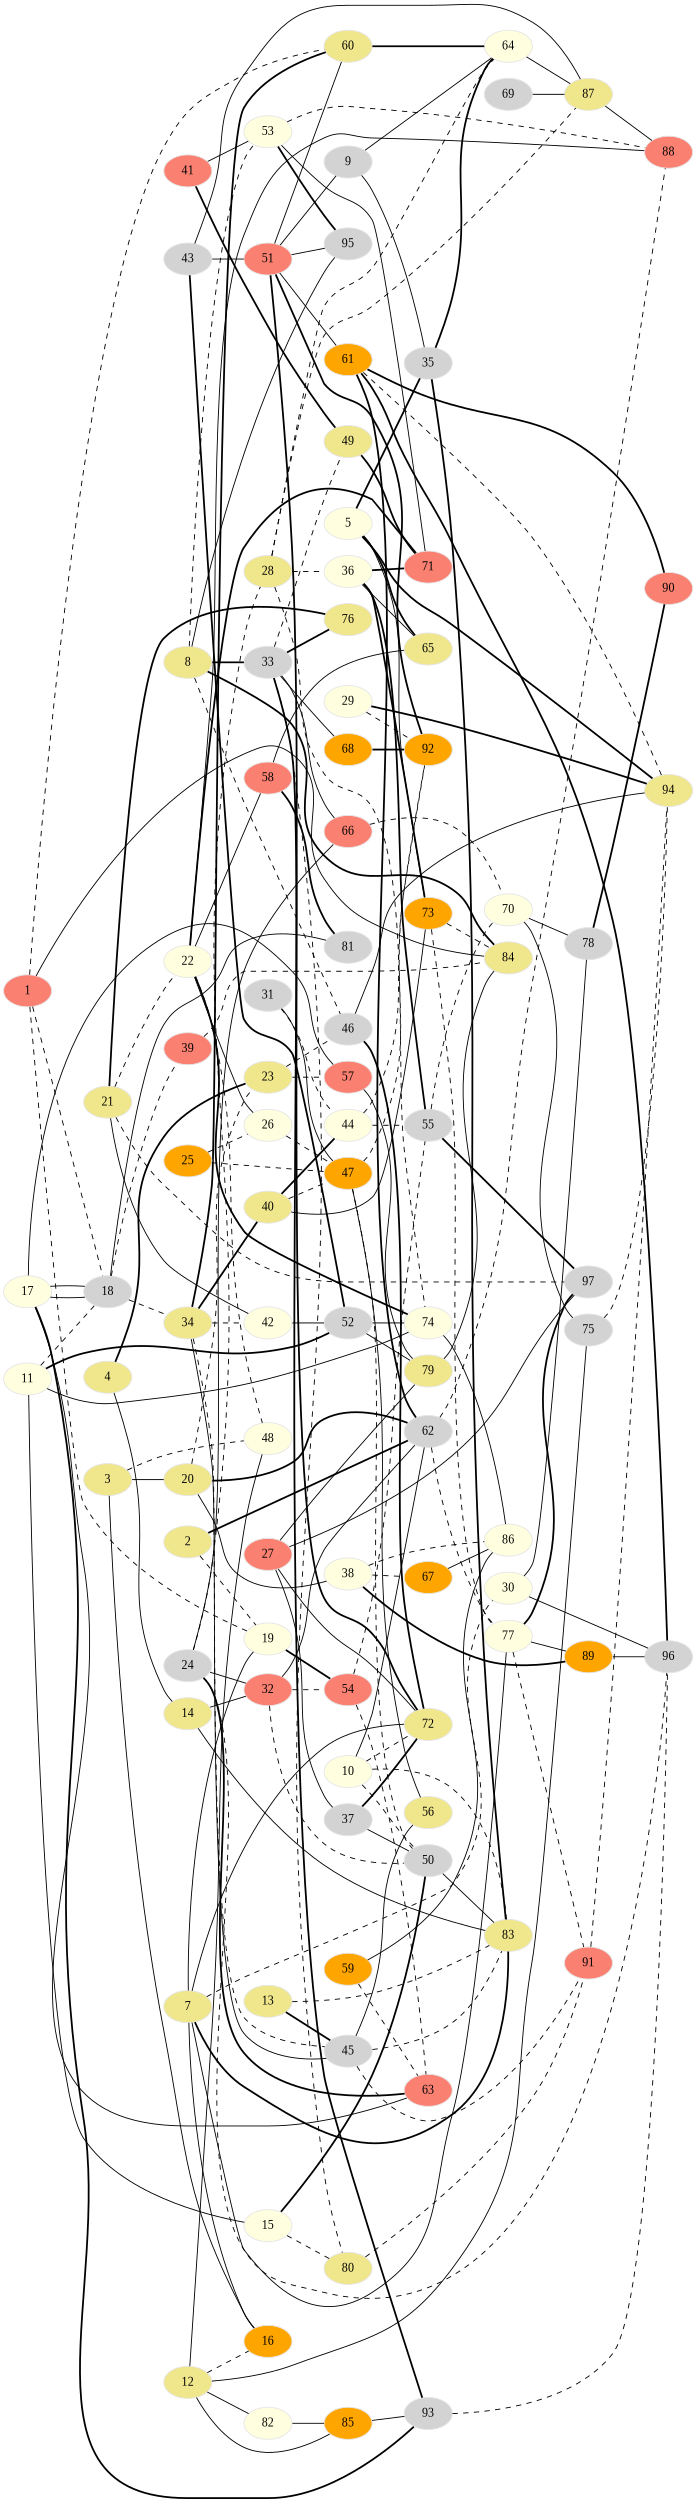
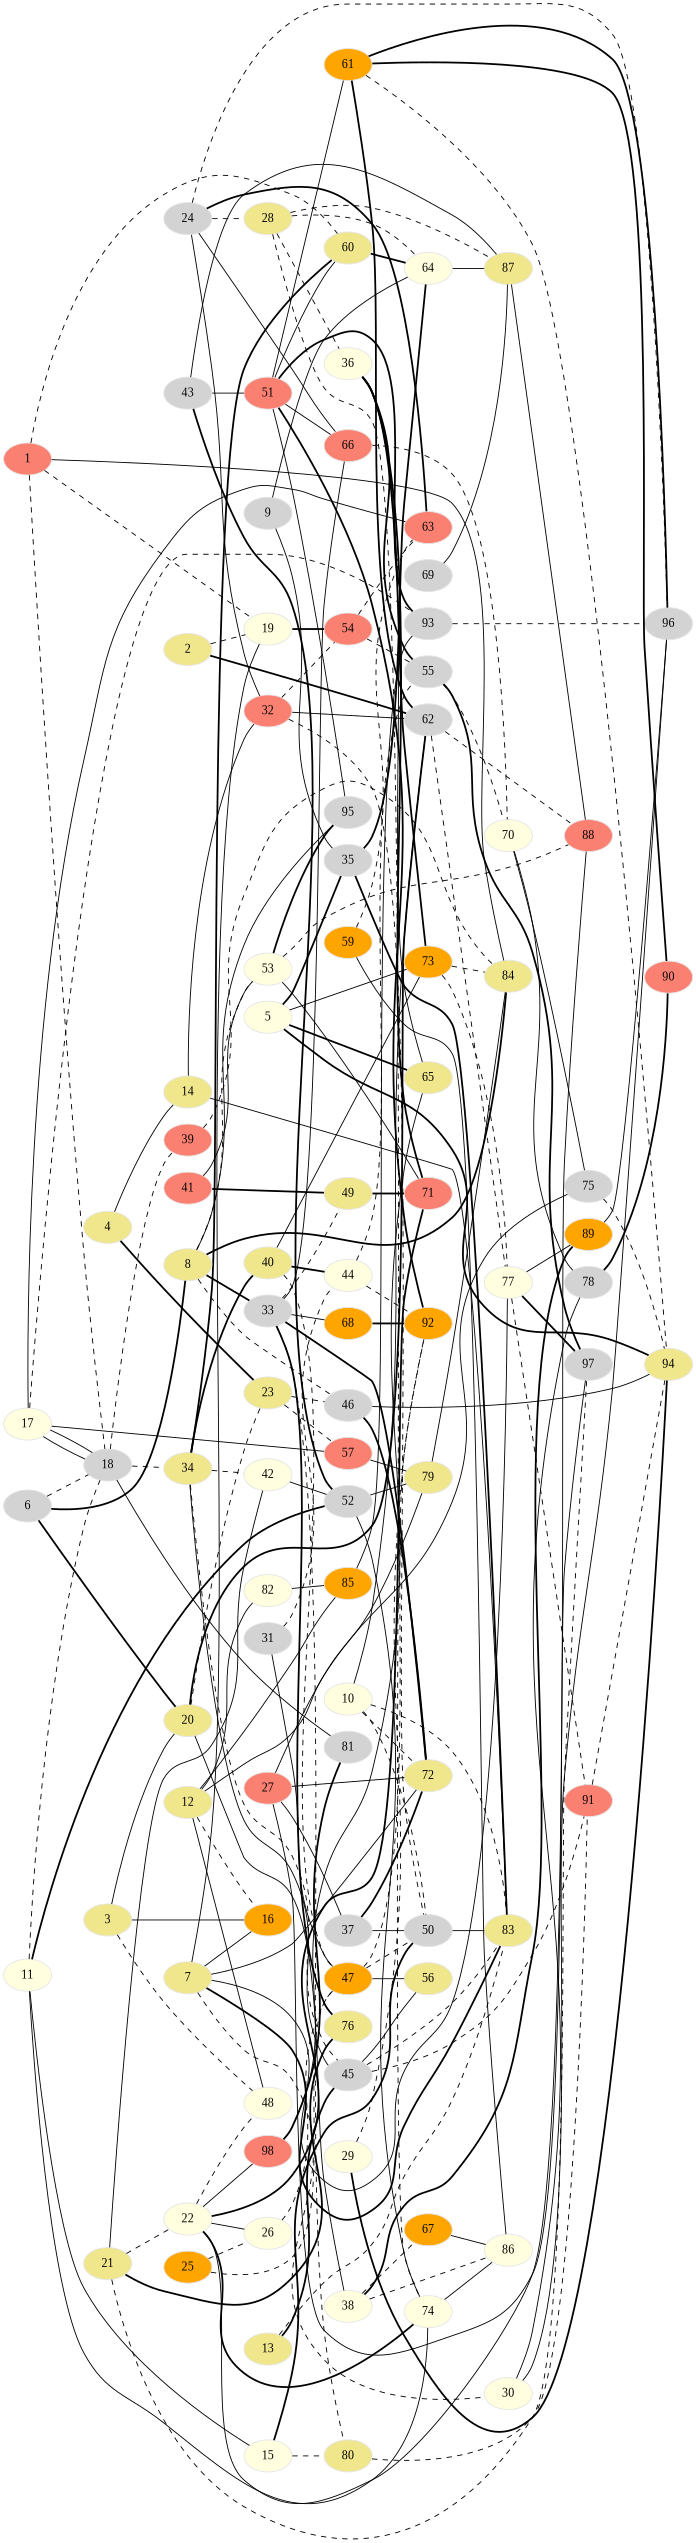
  graph {
    fontname="Liberation Serif"
    rankdir=LR
    node [color=gray90 fillcolor=khaki fontname="Liberation Serif" style=filled]
    edge [fontname="Liberation Serif" style=solid]
    1 [fillcolor=salmon]
    18 [fillcolor=lightgrey]
    19 [fillcolor=lightyellow]
    60
    84
    34
    39 [fillcolor=salmon]
    81 [fillcolor=lightgrey]
    54 [fillcolor=salmon]
    64 [fillcolor=lightyellow]
    2
    62 [fillcolor=lightgrey]
    77 [fillcolor=lightyellow]
    88 [fillcolor=salmon]
    16 [fillcolor=orange]
    3
    20
    48 [fillcolor=lightyellow]
    23
    38 [fillcolor=lightyellow]
    4
    14
    83
    32 [fillcolor=salmon]
    46 [fillcolor=lightgrey]
    57 [fillcolor=salmon]
    5 [fillcolor=lightyellow]
    35 [fillcolor=lightgrey]
    65
    73 [fillcolor=orange]
    94
+   6 [fillcolor=lightgrey]
    8
    33 [fillcolor=lightgrey]
    53 [fillcolor=lightyellow]
    95 [fillcolor=lightgrey]
    7
    30 [fillcolor=lightyellow]
    72
    96 [fillcolor=lightgrey]
    78 [fillcolor=lightgrey]
    97 [fillcolor=lightgrey]
    89 [fillcolor=orange]
    91 [fillcolor=salmon]
    80
    76
    66 [fillcolor=salmon]
    49
    68 [fillcolor=orange]
    71 [fillcolor=salmon]
    9 [fillcolor=lightgrey]
    87
    10 [fillcolor=lightyellow]
    50 [fillcolor=lightgrey]
    11 [fillcolor=lightyellow]
    15 [fillcolor=lightyellow]
    52 [fillcolor=lightgrey]
    74 [fillcolor=lightyellow]
    79
    86 [fillcolor=lightyellow]
    12
    75 [fillcolor=lightgrey]
    82 [fillcolor=lightyellow]
    85 [fillcolor=orange]
    93 [fillcolor=lightgrey]
    13
    45 [fillcolor=lightgrey]
    56
    17 [fillcolor=lightyellow]
    63 [fillcolor=salmon]
    42 [fillcolor=lightyellow]
    40
    55 [fillcolor=lightgrey]
    67 [fillcolor=orange]
    22 [fillcolor=lightyellow]
    21
    26 [fillcolor=lightyellow]
-   58 [fillcolor=salmon]
+   58 [fillcolor=salmon label=98]
    69 [fillcolor=lightgrey]
    47 [fillcolor=orange]
    24 [fillcolor=lightgrey]
    28
    36 [fillcolor=lightyellow]
    70 [fillcolor=lightyellow]
    25 [fillcolor=orange]
    92 [fillcolor=orange]
    27 [fillcolor=salmon]
    37 [fillcolor=lightgrey]
    29 [fillcolor=lightyellow]
    90 [fillcolor=salmon]
    31 [fillcolor=lightgrey]
    44 [fillcolor=lightyellow]
    41 [fillcolor=salmon]
    43 [fillcolor=lightgrey]
    51 [fillcolor=salmon]
    61 [fillcolor=orange]
    59 [fillcolor=orange]
    1 -- 18 [style=dashed]
    1 -- 19 [style=dashed]
    1 -- 60 [style=dashed]
    1 -- 84
    18 -- 34 [style=dashed]
    18 -- 39 [style=dashed]
    18 -- 81
    19 -- 54 [style=bold]
    60 -- 64 [style=bold]
    34 -- 60 [style=bold]
    34 -- 45
    34 -- 45 [style=dashed]
    34 -- 42 [style=dashed]
    34 -- 40 [style=bold]
    39 -- 84 [style=dashed]
    54 -- 63 [style=dashed]
    54 -- 55 [style=dashed]
    64 -- 87
    2 -- 19 [style=dashed]
    2 -- 62 [style=bold]
    62 -- 77 [style=dashed]
    62 -- 88 [style=dashed]
    77 -- 97 [style=bold]
    77 -- 89
    77 -- 91 [style=dashed]
    3 -- 16
    3 -- 20
    3 -- 48 [style=dashed]
    20 -- 62 [style=bold]
    20 -- 23 [style=dashed]
    20 -- 38
    23 -- 46 [style=dashed]
    23 -- 57 [style=dashed]
    38 -- 89 [style=bold]
    38 -- 86 [style=dashed]
    38 -- 67 [style=dashed]
    4 -- 23 [style=bold]
    4 -- 14
    14 -- 83
    14 -- 32
    32 -- 54 [style=dashed]
    32 -- 62
    32 -- 50 [style=dashed]
    46 -- 94
    46 -- 72 [style=bold]
    57 -- 79
    5 -- 35 [style=bold]
    5 -- 65 [style=bold]
    5 -- 73
    5 -- 94 [style=bold]
    35 -- 64 [style=bold]
    35 -- 83 [style=bold]
    73 -- 84 [style=dashed]
    73 -- 77 [style=dashed]
+   6 -- 18 [style=dashed]
+   6 -- 20 [style=bold]
+   6 -- 8 [style=bold]
    8 -- 84 [style=bold]
    8 -- 46 [style=dashed]
    8 -- 33 [style=bold]
    8 -- 53 [style=dashed]
    8 -- 95
    33 -- 72 [style=bold]
    33 -- 80 [style=dashed]
    33 -- 76 [style=bold]
    33 -- 66
    33 -- 49 [style=dashed]
    33 -- 68
    53 -- 88 [style=dashed]
    53 -- 95 [style=bold]
    53 -- 71
    7 -- 19
    7 -- 77
    7 -- 16
    7 -- 83 [style=bold]
    7 -- 30 [style=dashed]
    7 -- 72
    30 -- 96
    30 -- 78
    78 -- 90 [style=bold]
    89 -- 96
    91 -- 94 [style=dashed]
    80 -- 91 [style=dashed]
    66 -- 70 [style=dashed]
    49 -- 71 [style=bold]
    68 -- 92 [style=bold]
    9 -- 64
    9 -- 35
    87 -- 88
    10 -- 62
    10 -- 83 [style=dashed]
    10 -- 72 [style=dashed]
    10 -- 50 [style=dashed]
    50 -- 83
    11 -- 18 [style=dashed]
    11 -- 15
    11 -- 52 [style=bold]
    11 -- 74
    15 -- 80 [style=dashed]
    15 -- 50 [style=bold]
    52 -- 74
    52 -- 79
    74 -- 86
    79 -- 84
    12 -- 16 [style=dashed]
    12 -- 48
    12 -- 75
    12 -- 82
    12 -- 85
    75 -- 94 [style=dashed]
    82 -- 85
    85 -- 93
    93 -- 96 [style=dashed]
    13 -- 83 [style=dashed]
    13 -- 45 [style=bold]
    45 -- 83 [style=dashed]
    45 -- 91 [style=dashed]
    45 -- 56
    17 -- 18
    17 -- 18
    17 -- 57
-   17 -- 93 [style=bold]
+   17 -- 93 [style=dashed]
    17 -- 63
    42 -- 52
    40 -- 73
    40 -- 47 [style=dashed]
    40 -- 44 [style=bold]
    55 -- 97 [style=bold]
    55 -- 70 [style=dashed]
    67 -- 86
    22 -- 88
    22 -- 48 [style=dashed]
    22 -- 71 [style=bold]
    22 -- 74 [style=bold]
    22 -- 26
    22 -- 58
    21 -- 97 [style=dashed]
    21 -- 76 [style=bold]
    21 -- 42
    21 -- 22 [style=dashed]
    26 -- 47 [style=dashed]
    58 -- 81 [style=bold]
    58 -- 65
    69 -- 87
    47 -- 50 [style=dashed]
    47 -- 56
    47 -- 92 [style=dashed]
    24 -- 32
    24 -- 96 [style=dashed]
    24 -- 66
    24 -- 63 [style=bold]
    24 -- 28 [style=dashed]
    28 -- 64 [style=dashed]
    28 -- 87 [style=dashed]
    28 -- 74 [style=dashed]
    28 -- 36 [style=dashed]
    36 -- 65
    36 -- 73 [style=bold]
    36 -- 71 [style=bold]
    36 -- 55 [style=bold]
    70 -- 78
    70 -- 75
    25 -- 26 [style=dashed]
    25 -- 47 [style=dashed]
    27 -- 72
    27 -- 97
    27 -- 79
    27 -- 37
    37 -- 72 [style=bold]
    37 -- 50
    29 -- 94 [style=bold]
    29 -- 92 [style=dashed]
    31 -- 47
    31 -- 44 [style=dashed]
    44 -- 55 [style=dashed]
    44 -- 92 [style=dashed]
    41 -- 53
    41 -- 49 [style=bold]
    43 -- 87
    43 -- 52 [style=bold]
    43 -- 51
    51 -- 60
    51 -- 95
-   51 -- 9
+   51 -- 66
    51 -- 93 [style=bold]
    51 -- 92 [style=bold]
    51 -- 61
    61 -- 62 [style=bold]
    61 -- 94 [style=dashed]
    61 -- 96 [style=bold]
    61 -- 90 [style=bold]
    59 -- 86
    59 -- 63 [style=dashed]
  }
